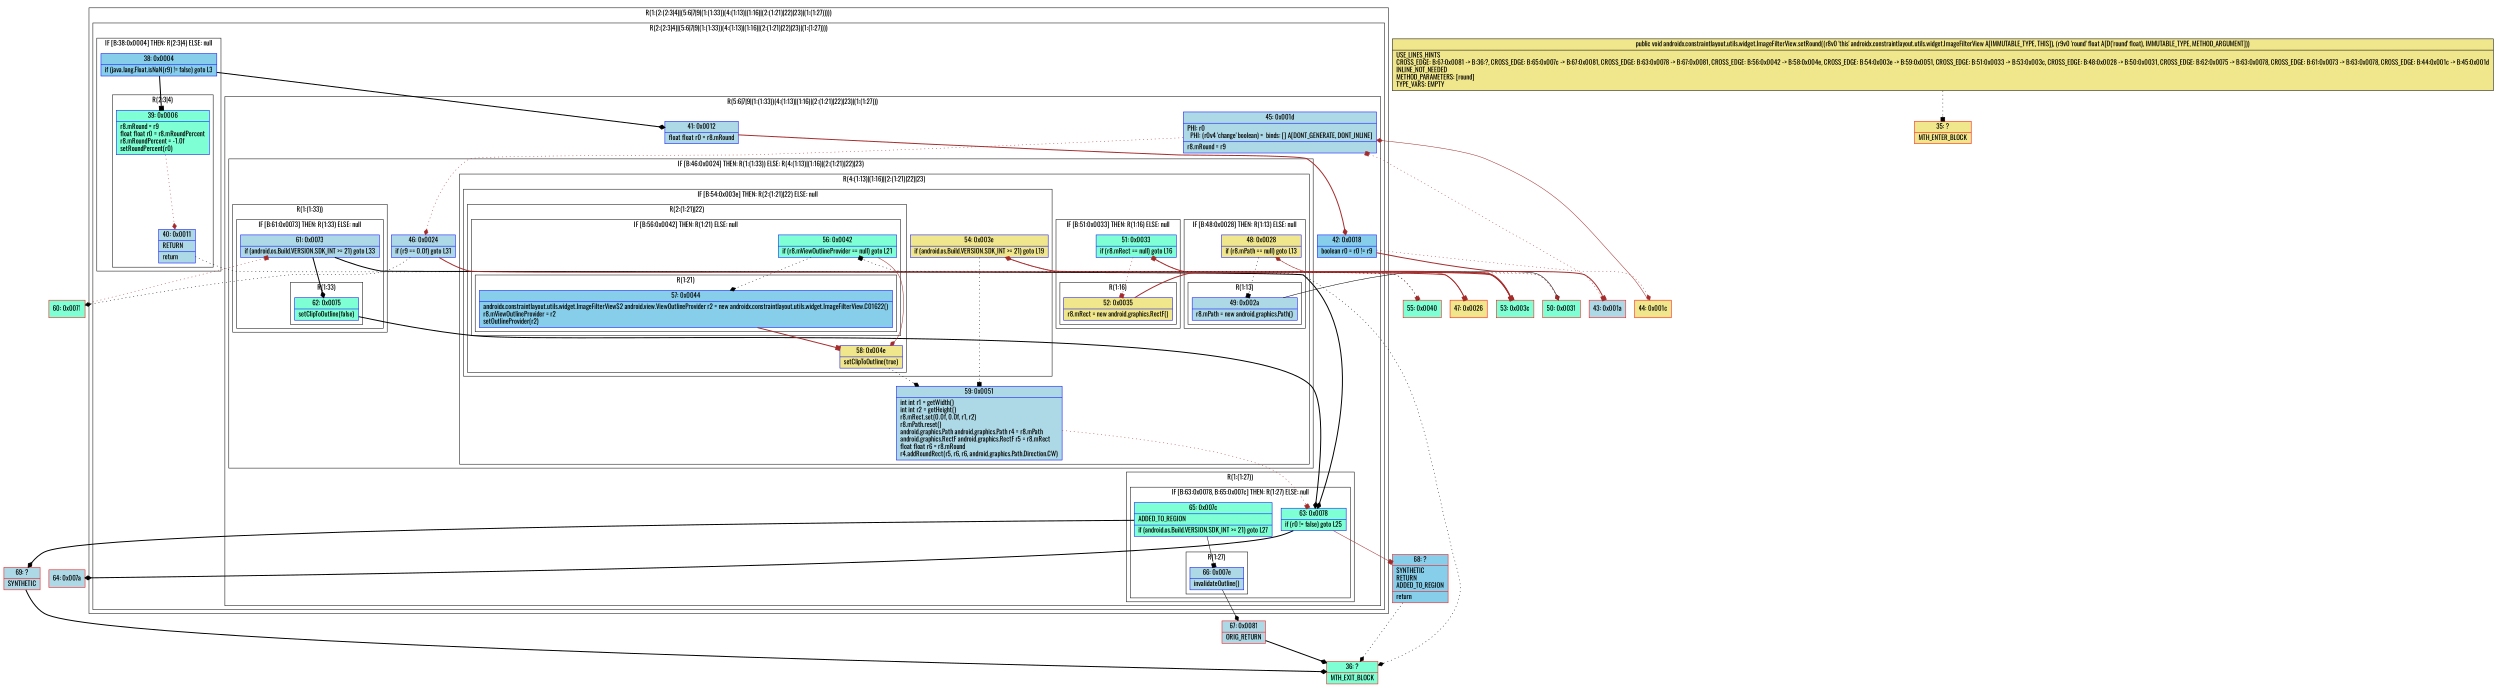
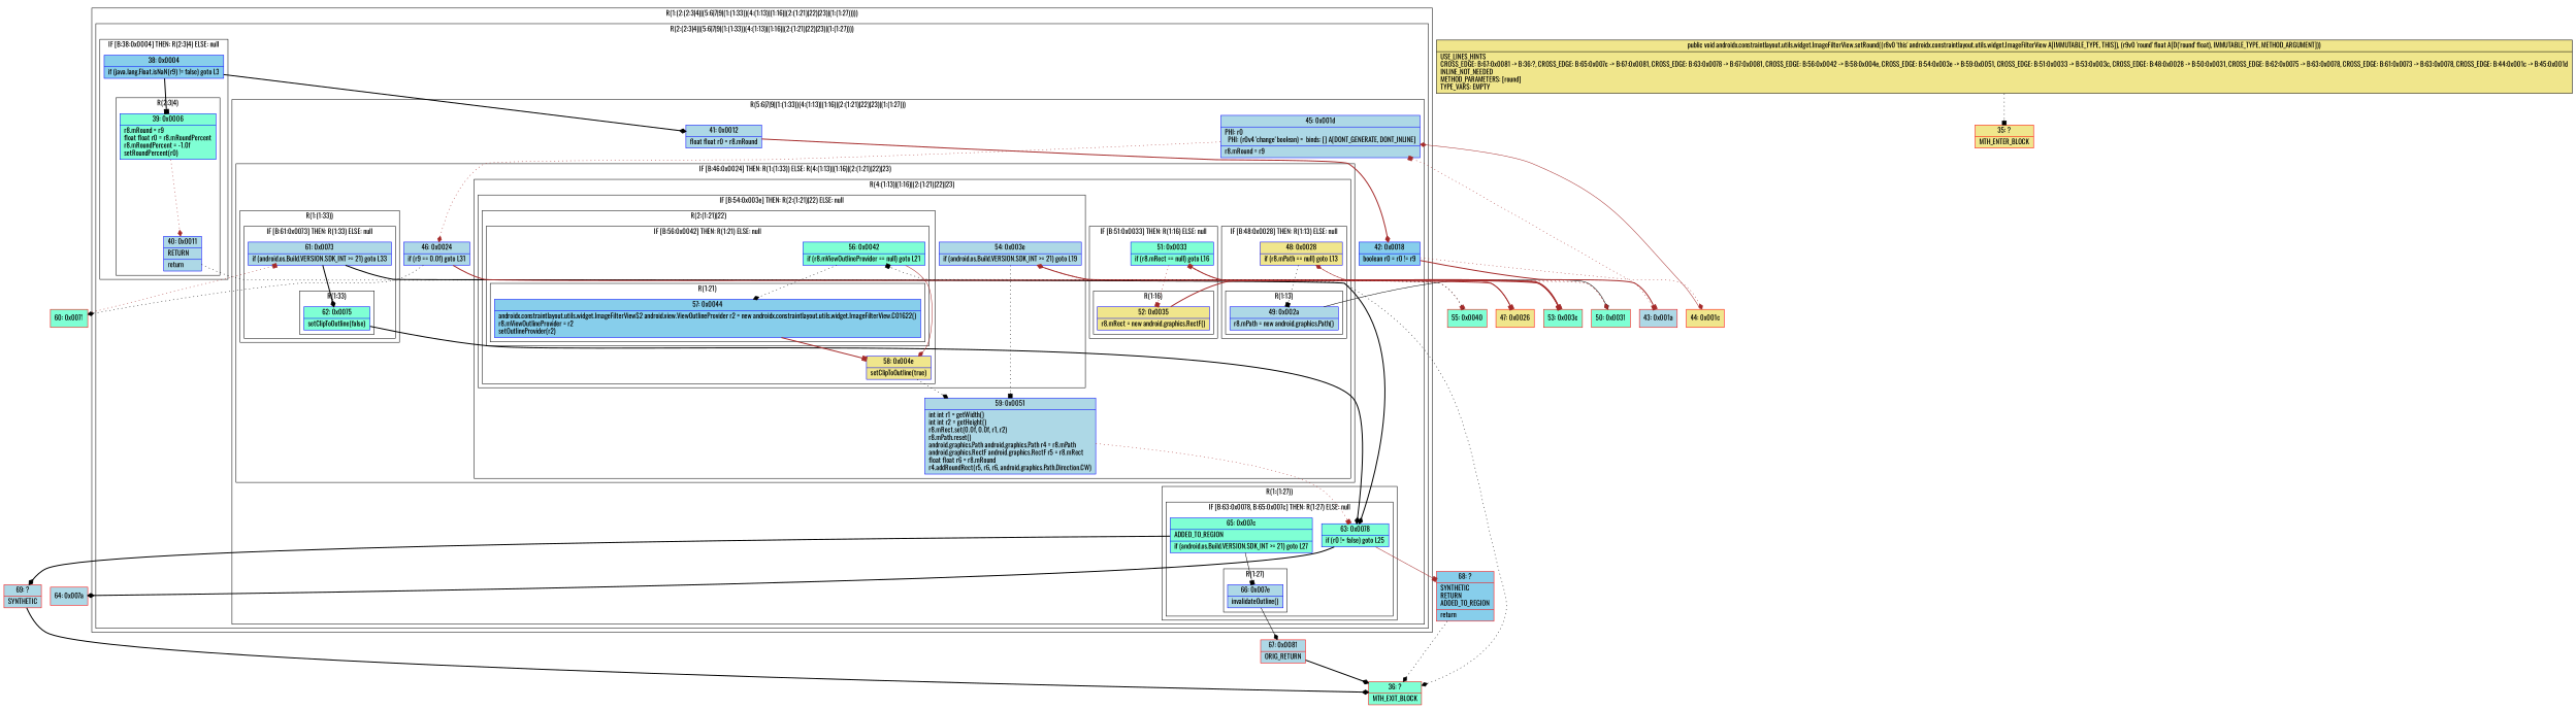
  digraph {
    fontname=Oswald
    node [color=blue fillcolor=lightblue fontname=Oswald shape=record style=filled]
    edge [arrowhead=diamond color=brown fontname=Oswald style=dotted]
    n1 [fillcolor=aquamarine label="{39\:\ 0x0006|r8.mRound = r9\lfloat float r0 = r8.mRoundPercent\lr8.mRoundPercent = \-1.0f\lsetRoundPercent(r0)\l}"]
    n2 [label="{40\:\ 0x0011|RETURN\l|return\l}"]
    n3 [fillcolor=skyblue label="{38\:\ 0x0004|if (java.lang.Float.isNaN(r9) != false) goto L3\l}"]
    n4 [fillcolor=aquamarine label="{62\:\ 0x0075|setClipToOutline(false)\l}"]
    n5 [label="{61\:\ 0x0073|if (android.os.Build.VERSION.SDK_INT \>= 21) goto L33\l}"]
    n6 [label="{49\:\ 0x002a|r8.mPath = new android.graphics.Path()\l}"]
    n7 [fillcolor=khaki label="{48\:\ 0x0028|if (r8.mPath == null) goto L13\l}"]
    n8 [fillcolor=khaki label="{52\:\ 0x0035|r8.mRect = new android.graphics.RectF()\l}"]
    n9 [fillcolor=aquamarine label="{51\:\ 0x0033|if (r8.mRect == null) goto L16\l}"]
    n10 [fillcolor=skyblue label="{57\:\ 0x0044|androidx.constraintlayout.utils.widget.ImageFilterView$2 android.view.ViewOutlineProvider r2 = new androidx.constraintlayout.utils.widget.ImageFilterView.C01622()\lr8.mViewOutlineProvider = r2\lsetOutlineProvider(r2)\l}"]
    n11 [fillcolor=aquamarine label="{56\:\ 0x0042|if (r8.mViewOutlineProvider == null) goto L21\l}"]
    n12 [fillcolor=khaki label="{58\:\ 0x004e|setClipToOutline(true)\l}"]
-   n13 [fillcolor=khaki label="{54\:\ 0x003e|if (android.os.Build.VERSION.SDK_INT \>= 21) goto L19\l}"]
+   n13 [label="{54\:\ 0x003e|if (android.os.Build.VERSION.SDK_INT \>= 21) goto L19\l}"]
    n14 [label="{59\:\ 0x0051|int int r1 = getWidth()\lint int r2 = getHeight()\lr8.mRect.set(0.0f, 0.0f, r1, r2)\lr8.mPath.reset()\landroid.graphics.Path android.graphics.Path r4 = r8.mPath\landroid.graphics.RectF android.graphics.RectF r5 = r8.mRect\lfloat float r6 = r8.mRound\lr4.addRoundRect(r5, r6, r6, android.graphics.Path.Direction.CW)\l}"]
    n15 [label="{46\:\ 0x0024|if (r9 == 0.0f) goto L31\l}"]
    n16 [label="{66\:\ 0x007e|invalidateOutline()\l}"]
    n17 [fillcolor=aquamarine label="{63\:\ 0x0078|if (r0 != false) goto L25\l}"]
    n18 [fillcolor=aquamarine label="{65\:\ 0x007c|ADDED_TO_REGION\l|if (android.os.Build.VERSION.SDK_INT \>= 21) goto L27\l}"]
    n19 [label="{41\:\ 0x0012|float float r0 = r8.mRound\l}"]
    n20 [fillcolor=skyblue label="{42\:\ 0x0018|boolean r0 = r0 != r9\l}"]
    n21 [label="{45\:\ 0x001d|PHI: r0 \l  PHI: (r0v4 'change' boolean) =  binds: [] A[DONT_GENERATE, DONT_INLINE]\l|r8.mRound = r9\l}"]
    n22 [color=red fillcolor=aquamarine label="{36\:\ ?|MTH_EXIT_BLOCK\l}"]
    n23 [color=red fillcolor=aquamarine label="{50\:\ 0x0031}"]
    n24 [color=red fillcolor=aquamarine label="{53\:\ 0x003c}"]
    n25 [color=red fillcolor=aquamarine label="{55\:\ 0x0040}"]
    n26 [color=red fillcolor=khaki label="{47\:\ 0x0026}"]
    n27 [color=red fillcolor=aquamarine label="{60\:\ 0x0071}"]
    n28 [color=red label="{67\:\ 0x0081|ORIG_RETURN\l}"]
    n29 [color=red label="{64\:\ 0x007a}"]
    n30 [color=red fillcolor=skyblue label="{68\:\ ?|SYNTHETIC\lRETURN\lADDED_TO_REGION\l|return\l}"]
    n31 [color=red label="{69\:\ ?|SYNTHETIC\l}"]
    n32 [color=red label="{43\:\ 0x001a}"]
    n33 [color=red fillcolor=khaki label="{44\:\ 0x001c}"]
    n34 [color=red fillcolor=khaki label="{35\:\ ?|MTH_ENTER_BLOCK\l}"]
    n35 [fillcolor=khaki label="{public void androidx.constraintlayout.utils.widget.ImageFilterView.setRound((r8v0 'this' androidx.constraintlayout.utils.widget.ImageFilterView A[IMMUTABLE_TYPE, THIS]), (r9v0 'round' float A[D('round' float), IMMUTABLE_TYPE, METHOD_ARGUMENT]))  | USE_LINES_HINTS\lCROSS_EDGE: B:67:0x0081 \-\> B:36:?, CROSS_EDGE: B:65:0x007c \-\> B:67:0x0081, CROSS_EDGE: B:63:0x0078 \-\> B:67:0x0081, CROSS_EDGE: B:56:0x0042 \-\> B:58:0x004e, CROSS_EDGE: B:54:0x003e \-\> B:59:0x0051, CROSS_EDGE: B:51:0x0033 \-\> B:53:0x003c, CROSS_EDGE: B:48:0x0028 \-\> B:50:0x0031, CROSS_EDGE: B:62:0x0075 \-\> B:63:0x0078, CROSS_EDGE: B:61:0x0073 \-\> B:63:0x0078, CROSS_EDGE: B:44:0x001c \-\> B:45:0x001d\lINLINE_NOT_NEEDED\lMETHOD_PARAMETERS: [round]\lTYPE_VARS: EMPTY\l}" color=""]
    subgraph cluster_1 {
      label="R(1:(2:(2:3|4)|(5:6|7|9|(1:(1:33))(4:(1:13)|(1:16)|(2:(1:21)|22)|23)|(1:(1:27)))))"
      subgraph cluster_2 {
        label="R(2:(2:3|4)|(5:6|7|9|(1:(1:33))(4:(1:13)|(1:16)|(2:(1:21)|22)|23)|(1:(1:27))))"
        subgraph cluster_3 {
          label="IF [B:38:0x0004] THEN: R(2:3|4) ELSE: null"
          n3
          subgraph cluster_4 {
            label="R(2:3|4)"
            n1
            n2
          }
        }
        subgraph cluster_5 {
          label="R(5:6|7|9|(1:(1:33))(4:(1:13)|(1:16)|(2:(1:21)|22)|23)|(1:(1:27)))"
          n19
          n20
          n21
          subgraph cluster_6 {
            label="IF [B:46:0x0024] THEN: R(1:(1:33)) ELSE: R(4:(1:13)|(1:16)|(2:(1:21)|22)|23)"
            n15
            subgraph cluster_7 {
              label="R(1:(1:33))"
              subgraph cluster_8 {
                label="IF [B:61:0x0073] THEN: R(1:33) ELSE: null"
                n5
                subgraph cluster_9 {
                  label="R(1:33)"
                  n4
                }
              }
            }
            subgraph cluster_10 {
              label="R(4:(1:13)|(1:16)|(2:(1:21)|22)|23)"
              n14
              subgraph cluster_11 {
                label="IF [B:48:0x0028] THEN: R(1:13) ELSE: null"
                n7
                subgraph cluster_12 {
                  label="R(1:13)"
                  n6
                }
              }
              subgraph cluster_13 {
                label="IF [B:51:0x0033] THEN: R(1:16) ELSE: null"
                n9
                subgraph cluster_14 {
                  label="R(1:16)"
                  n8
                }
              }
              subgraph cluster_15 {
                label="IF [B:54:0x003e] THEN: R(2:(1:21)|22) ELSE: null"
                n13
                subgraph cluster_16 {
                  label="R(2:(1:21)|22)"
                  n12
                  subgraph cluster_17 {
                    label="IF [B:56:0x0042] THEN: R(1:21) ELSE: null"
                    n11
                    subgraph cluster_18 {
                      label="R(1:21)"
                      n10
                    }
                  }
                }
              }
            }
          }
          subgraph cluster_19 {
            label="R(1:(1:27))"
            subgraph cluster_20 {
              label="IF [B:63:0x0078, B:65:0x007c] THEN: R(1:27) ELSE: null"
              n17
              n18
              subgraph cluster_21 {
                label="R(1:27)"
                n16
              }
            }
          }
        }
      }
    }
    n1 -> n2
    n2 -> n22 [color=black]
    n3 -> n1 [arrowhead=box color=black style=bold]
    n3 -> n19 [color=black style=bold]
    n4 -> n17 [color=black style=bold]
    n5 -> n4 [color=black style=bold]
    n5 -> n17 [color=black style=bold]
    n6 -> n23 [color=black style=solid]
    n7 -> n6 [arrowhead=box color=black]
    n7 -> n23
    n8 -> n24 [arrowhead=box style=bold]
    n9 -> n8 [arrowhead=box]
    n9 -> n24 [arrowhead=box style=bold]
    n10 -> n12 [arrowhead=box style=bold]
    n11 -> n10 [color=black]
    n11 -> n12 [style=solid]
    n12 -> n14 [color=black]
    n13 -> n14 [arrowhead=box color=black]
    n13 -> n25 [arrowhead=box]
    n14 -> n17 [arrowhead=box]
    n15 -> n26 [arrowhead=box style=bold]
    n15 -> n27 [color=black]
    n16 -> n28 [color=black style=solid]
    n17 -> n29 [color=black style=bold]
    n17 -> n30 [arrowhead=box style=solid]
    n18 -> n16 [arrowhead=box color=black style=solid]
    n18 -> n31 [color=black style=bold]
    n19 -> n20 [style=bold]
    n20 -> n32 [arrowhead=box style=bold]
    n20 -> n33
    n21 -> n15
    n23 -> n9 [arrowhead=box]
    n24 -> n13 [style=bold]
    n25 -> n11 [arrowhead=box color=black]
    n26 -> n7 [style=solid]
    n27 -> n5 [arrowhead=box]
    n28 -> n22 [color=black style=bold]
    n30 -> n22 [color=black]
    n31 -> n22 [color=black style=bold]
    n32 -> n21 [arrowhead=box]
    n33 -> n21 [style=solid]
    n35 -> n34 [arrowhead=box color=black]
  }
